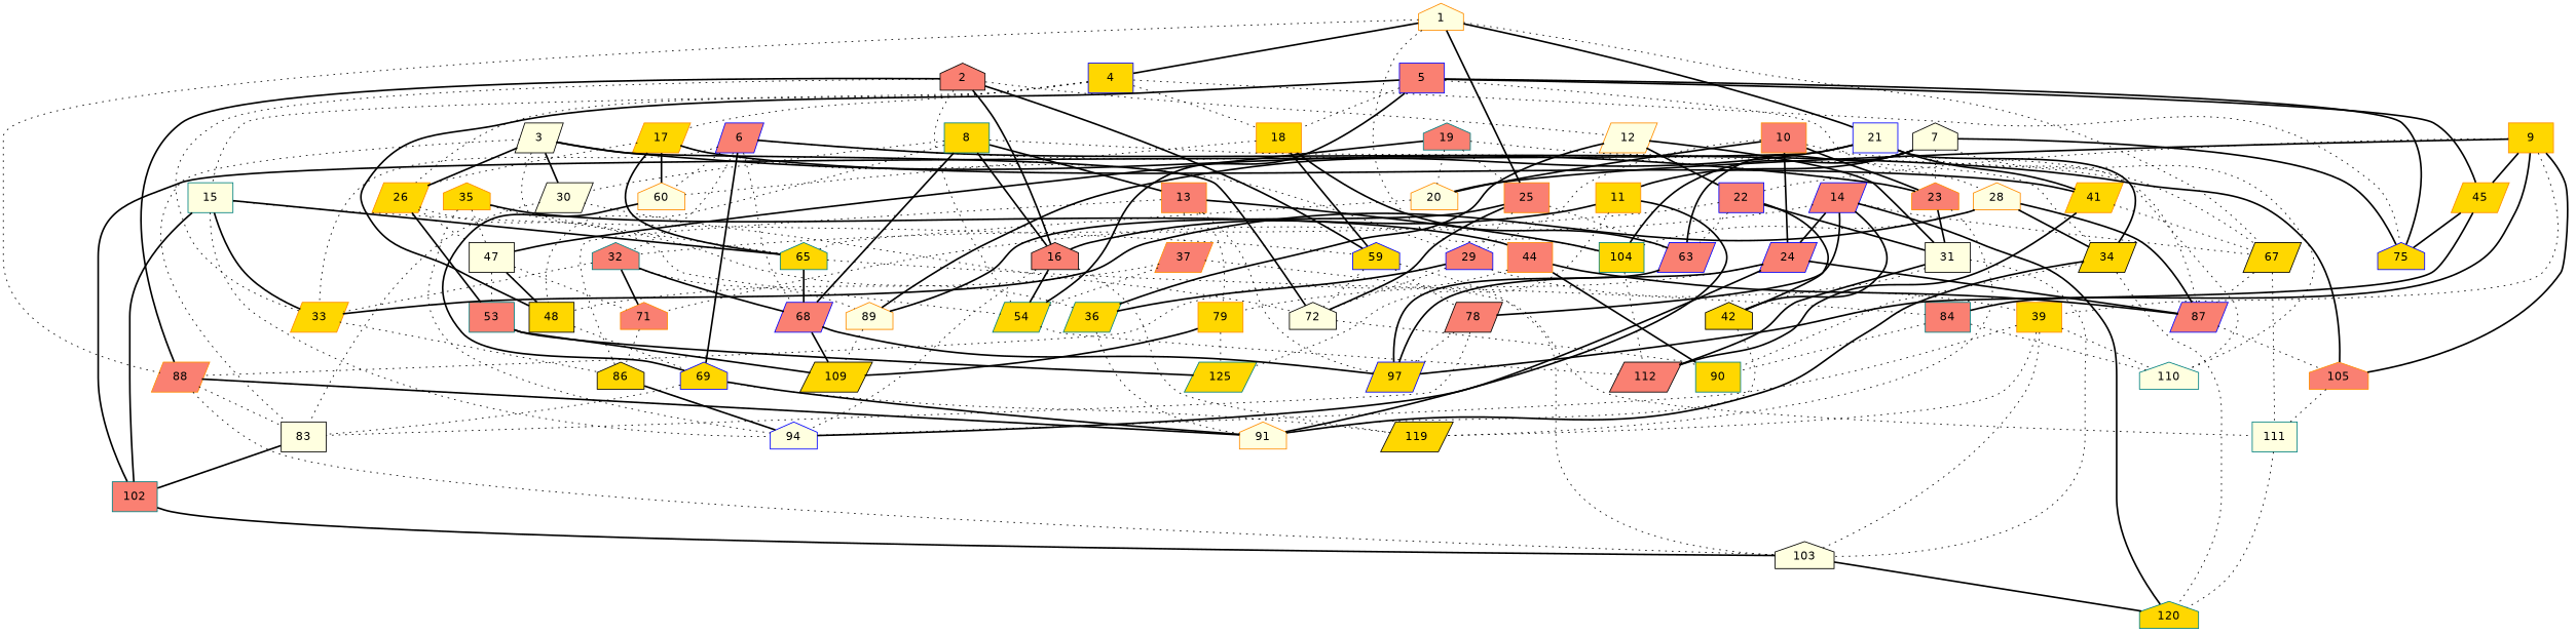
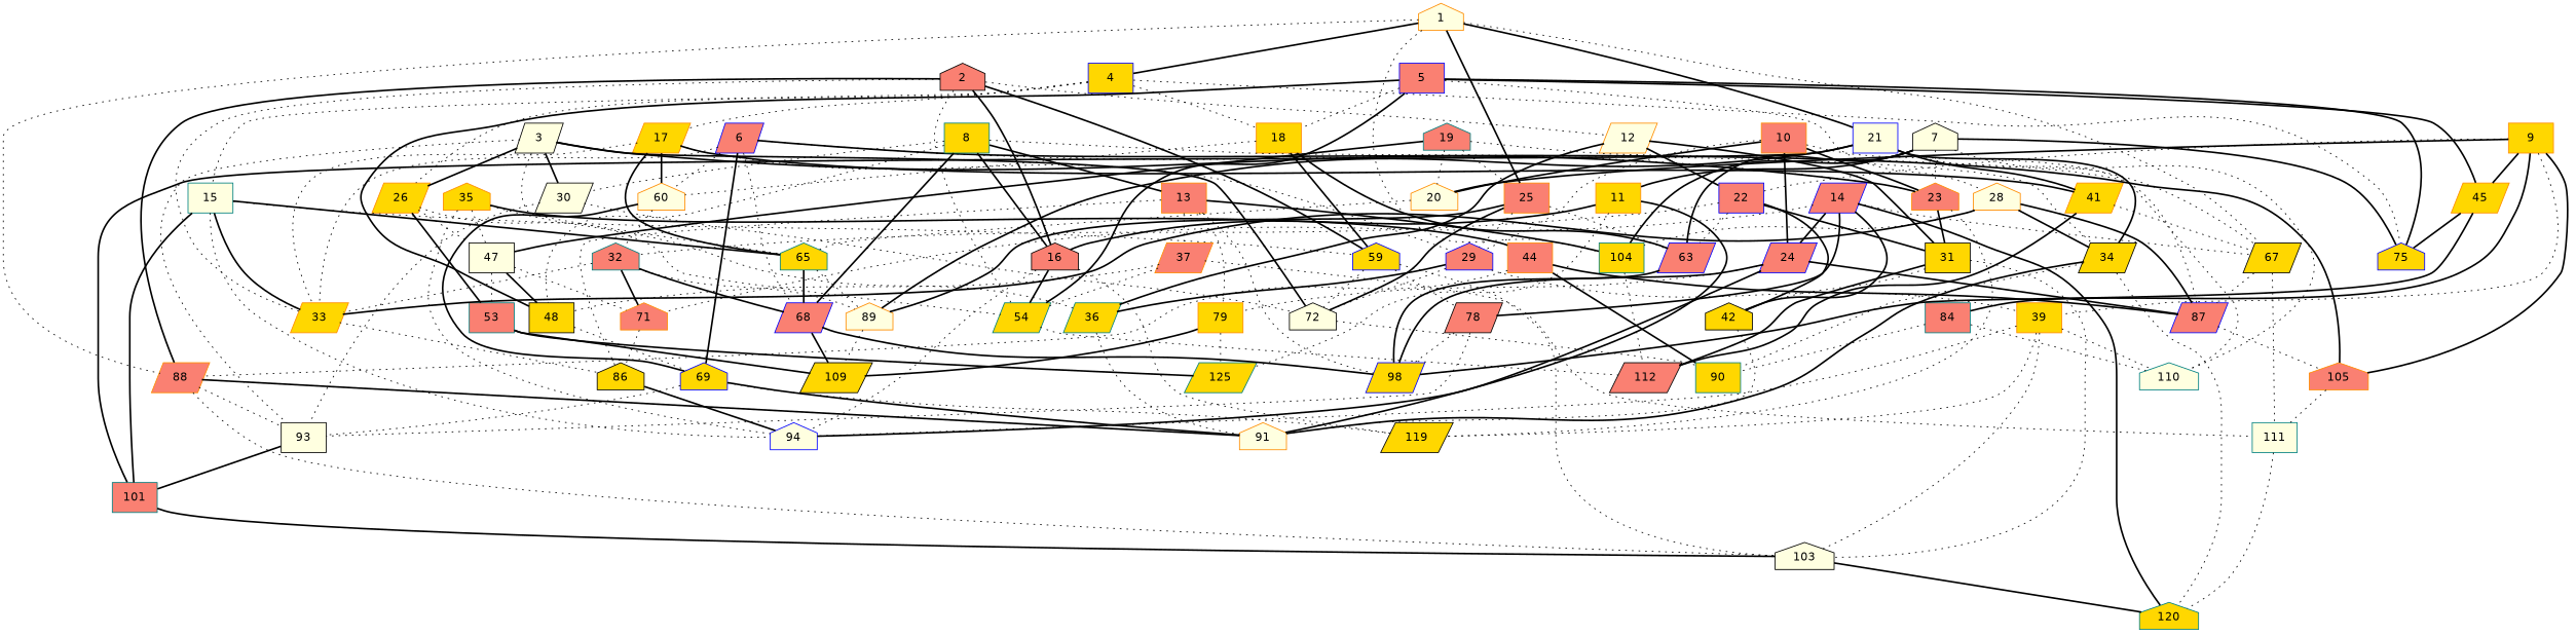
  graph {
    fontname="DejaVu Sans"
    node [color=darkorange fillcolor=gold fontname="DejaVu Sans" shape=house style=filled]
    edge [fontname="DejaVu Sans" style=dotted]
    1 [fillcolor=lightyellow super="+61"]
    4 [color=blue shape=box super="+62"]
    21 [color=blue fillcolor=lightyellow shape=box super="+122"]
    25 [fillcolor=salmon shape=box super="+85"]
    67 [color=black shape=parallelogram super="+97"]
    88 [fillcolor=salmon shape=parallelogram super="+123"]
    104 [color=teal shape=box super="+106"]
    26 [shape=parallelogram super="+64"]
    15 [color=teal fillcolor=lightyellow shape=box super="+40"]
    17 [shape=parallelogram super="+76"]
    18 [shape=box super="+51"]
    75 [color=blue]
    34 [color=black shape=parallelogram super="+83"]
-   102 [color=teal fillcolor=salmon shape=box]
+   102 [color=teal fillcolor=salmon shape=box label=101]
    41 [shape=parallelogram]
    89 [fillcolor=lightyellow]
    72 [color=black fillcolor=lightyellow super="+124"]
    63 [color=blue fillcolor=salmon shape=parallelogram super="+74"]
    29 [color=blue fillcolor=salmon super="+92"]
    87 [color=blue fillcolor=salmon shape=parallelogram super="+96"]
    111 [color=teal fillcolor=lightyellow shape=box]
-   93 [color=black fillcolor=lightyellow shape=box super="+101" label=83]
+   93 [color=black fillcolor=lightyellow shape=box super="+101"]
    91 [fillcolor=lightyellow super="+100"]
    103 [color=black fillcolor=lightyellow super="+117"]
    112 [color=black fillcolor=salmon shape=parallelogram]
    2 [color=black fillcolor=salmon super="+27"]
    12 [fillcolor=lightyellow shape=parallelogram]
    16 [color=black fillcolor=salmon super="+73"]
    33 [shape=parallelogram super="+115"]
    54 [color=teal shape=parallelogram super="+81"]
    59 [color=blue super="+107"]
    22 [color=blue fillcolor=salmon shape=box super="+56"]
-   31 [color=black fillcolor=lightyellow shape=box super="+43"]
+   31 [color=black shape=box super="+43"]
    36 [color=teal shape=parallelogram]
    94 [color=blue fillcolor=lightyellow super="+113"]
    119 [color=black shape=parallelogram]
    86 [color=black]
    78 [color=black fillcolor=salmon shape=parallelogram]
    3 [color=black fillcolor=lightyellow shape=parallelogram super="+46"]
    23 [fillcolor=salmon super="+38"]
    30 [color=black fillcolor=lightyellow shape=parallelogram]
    65 [color=teal super="+66"]
    47 [color=black fillcolor=lightyellow shape=box super="+57"]
    53 [color=teal fillcolor=salmon shape=box]
    68 [color=blue fillcolor=salmon shape=parallelogram super="+118"]
    84 [color=teal fillcolor=salmon shape=box]
    90 [color=teal shape=box]
    60 [fillcolor=lightyellow]
    5 [color=blue fillcolor=salmon shape=box super="+95"]
    28 [fillcolor=lightyellow super="+82"]
    45 [shape=parallelogram]
    48 [color=black shape=box super="+99"]
-   98 [color=blue shape=parallelogram super="+121" label=97]
+   98 [color=blue shape=parallelogram super="+121"]
    69 [color=blue super="+70"]
    6 [color=blue fillcolor=salmon shape=parallelogram super="+114"]
    32 [color=teal fillcolor=salmon super="+55"]
    105 [fillcolor=salmon]
    71 [fillcolor=salmon]
    109 [color=black shape=parallelogram]
    7 [color=black fillcolor=lightyellow super="+49"]
    11 [shape=box]
    110 [color=teal fillcolor=lightyellow]
    125 [color=teal shape=parallelogram]
    8 [color=teal shape=box super="+50"]
    13 [fillcolor=salmon shape=box super="+80"]
    37 [fillcolor=salmon shape=parallelogram]
    79 [shape=box]
    120 [color=teal]
    9 [shape=box super="+52"]
    20 [fillcolor=lightyellow]
    39 [shape=box super="+108"]
    42 [color=black]
    10 [fillcolor=salmon shape=box super="+58"]
    24 [color=blue fillcolor=salmon shape=parallelogram super="+77"]
    14 [color=blue fillcolor=salmon shape=parallelogram super="+116"]
    19 [color=teal fillcolor=salmon]
    35
    44 [fillcolor=salmon shape=box]
    1 -- 4 [style=bold]
    1 -- 21 [style=bold]
    1 -- 25 [style=bold]
    1 -- 67
    1 -- 88
    1 -- 104
    4 -- 26
    4 -- 15
    4 -- 17
    4 -- 18
    4 -- 75
    21 -- 67
    21 -- 34 [style=bold]
    21 -- 102 [style=bold]
    21 -- 41 [style=bold]
    21 -- 89 [style=bold]
    25 -- 89 [style=bold]
    25 -- 72 [style=bold]
    25 -- 63
    25 -- 29
    67 -- 87
    67 -- 111
    88 -- 93
    88 -- 91 [style=bold]
    88 -- 103
    104 -- 112
    26 -- 54
    26 -- 47
    26 -- 53 [style=bold]
    15 -- 102 [style=bold]
    15 -- 33 [style=bold]
    15 -- 59
    15 -- 94
    15 -- 65 [style=bold]
-   17 -- 26
+   17 -- 33
    17 -- 41 [style=bold]
    17 -- 29
    17 -- 65 [style=bold]
    17 -- 60 [style=bold]
    18 -- 63 [style=bold weight=2]
    18 -- 59 [style=bold]
    18 -- 60
    34 -- 91 [style=bold]
    34 -- 90
    34 -- 120
    102 -- 103 [style=bold]
    41 -- 67
    41 -- 112 [style=bold]
    89 -- 109
    72 -- 90
    63 -- 98 [style=bold]
    29 -- 72
    29 -- 36 [style=bold]
    29 -- 39
    87 -- 105
    111 -- 120
    93 -- 102 [style=bold]
    103 -- 120 [style=bold]
    2 -- 88 [style=bold]
    2 -- 12
    2 -- 16 [style=bold]
    2 -- 33
    2 -- 54
    2 -- 59 [style=bold]
    12 -- 22 [style=bold]
    12 -- 31 [style=bold]
    12 -- 36 [style=bold]
    16 -- 54 [style=bold]
    16 -- 94
    16 -- 119
    33 -- 86
    54 -- 112
    59 -- 72
    59 -- 103
    59 -- 78
    22 -- 63
    22 -- 31 [style=bold]
    22 -- 32
    22 -- 42 [style=bold]
    31 -- 103
    31 -- 112 [style=bold]
    31 -- 42
    36 -- 91
    86 -- 94 [style=bold]
    78 -- 93
    78 -- 98
    3 -- 26 [style=bold]
    3 -- 72 [style=bold]
    3 -- 93
    3 -- 23 [style=bold]
    3 -- 30 [style=bold]
    3 -- 65
    23 -- 31 [style=bold]
    23 -- 119
    30 -- 72
    30 -- 93
    65 -- 68 [style=bold]
-   65 -- 84
+   65 -- 89
    47 -- 53
    47 -- 48 [style=bold]
    47 -- 71
    53 -- 109 [style=bold]
    53 -- 125 [style=bold]
    68 -- 98 [style=bold]
    68 -- 109 [style=bold]
    84 -- 90
    84 -- 110
    60 -- 69 [style=bold]
    5 -- 18
    5 -- 75 [style=bold]
    5 -- 54 [style=bold]
    5 -- 28
    5 -- 45 [style=bold]
    5 -- 48 [style=bold]
    28 -- 104 [weight=2]
    28 -- 34 [style=bold]
    28 -- 87 [style=bold]
    28 -- 33 [style=bold]
    45 -- 75 [style=bold]
    45 -- 98 [style=bold]
    48 -- 69
    69 -- 93
    69 -- 91 [style=bold]
    69 -- 119
    6 -- 33
    6 -- 23
    6 -- 68
    6 -- 60
    6 -- 69 [style=bold]
-   6 -- 32
+   60 -- 32
    6 -- 105 [style=bold]
    32 -- 89
    32 -- 33
    32 -- 68 [style=bold]
    32 -- 71 [style=bold]
    105 -- 111
    71 -- 86
    7 -- 104 [style=bold]
    7 -- 75 [style=bold]
    7 -- 63 [style=bold]
    7 -- 23
    7 -- 11 [style=bold]
    7 -- 110
    11 -- 91 [style=bold]
    11 -- 16 [style=bold]
    11 -- 125
    8 -- 34
    8 -- 16 [style=bold]
    8 -- 30
    8 -- 68 [style=bold]
    8 -- 48
    8 -- 13 [style=bold]
    13 -- 104 [style=bold]
    13 -- 86
    13 -- 98
    13 -- 37
    13 -- 79
    37 -- 111
    37 -- 54
    37 -- 48
    79 -- 109 [style=bold]
    79 -- 125
    9 -- 22
    9 -- 84 [style=bold]
    9 -- 45 [style=bold]
    9 -- 105 [style=bold]
    9 -- 20 [style=bold]
    9 -- 39
    20 -- 65
    39 -- 103
    39 -- 94
    39 -- 119
    39 -- 110
    42 -- 91
    10 -- 29
    10 -- 87
    10 -- 23 [style=bold]
    10 -- 20 [style=bold]
    10 -- 24 [style=bold]
    24 -- 87 [style=bold]
    24 -- 94 [style=bold]
    24 -- 98 [style=bold]
    24 -- 79
    14 -- 67
    14 -- 78 [style=bold]
    14 -- 71
    14 -- 120 [style=bold]
    14 -- 42 [style=bold]
    14 -- 24 [style=bold]
    19 -- 25
    19 -- 47 [style=bold]
    19 -- 110
    19 -- 20
    35 -- 36
    35 -- 94
    35 -- 47
    35 -- 44 [style=bold]
    44 -- 88
    44 -- 87 [style=bold]
    44 -- 90 [style=bold]
  }
